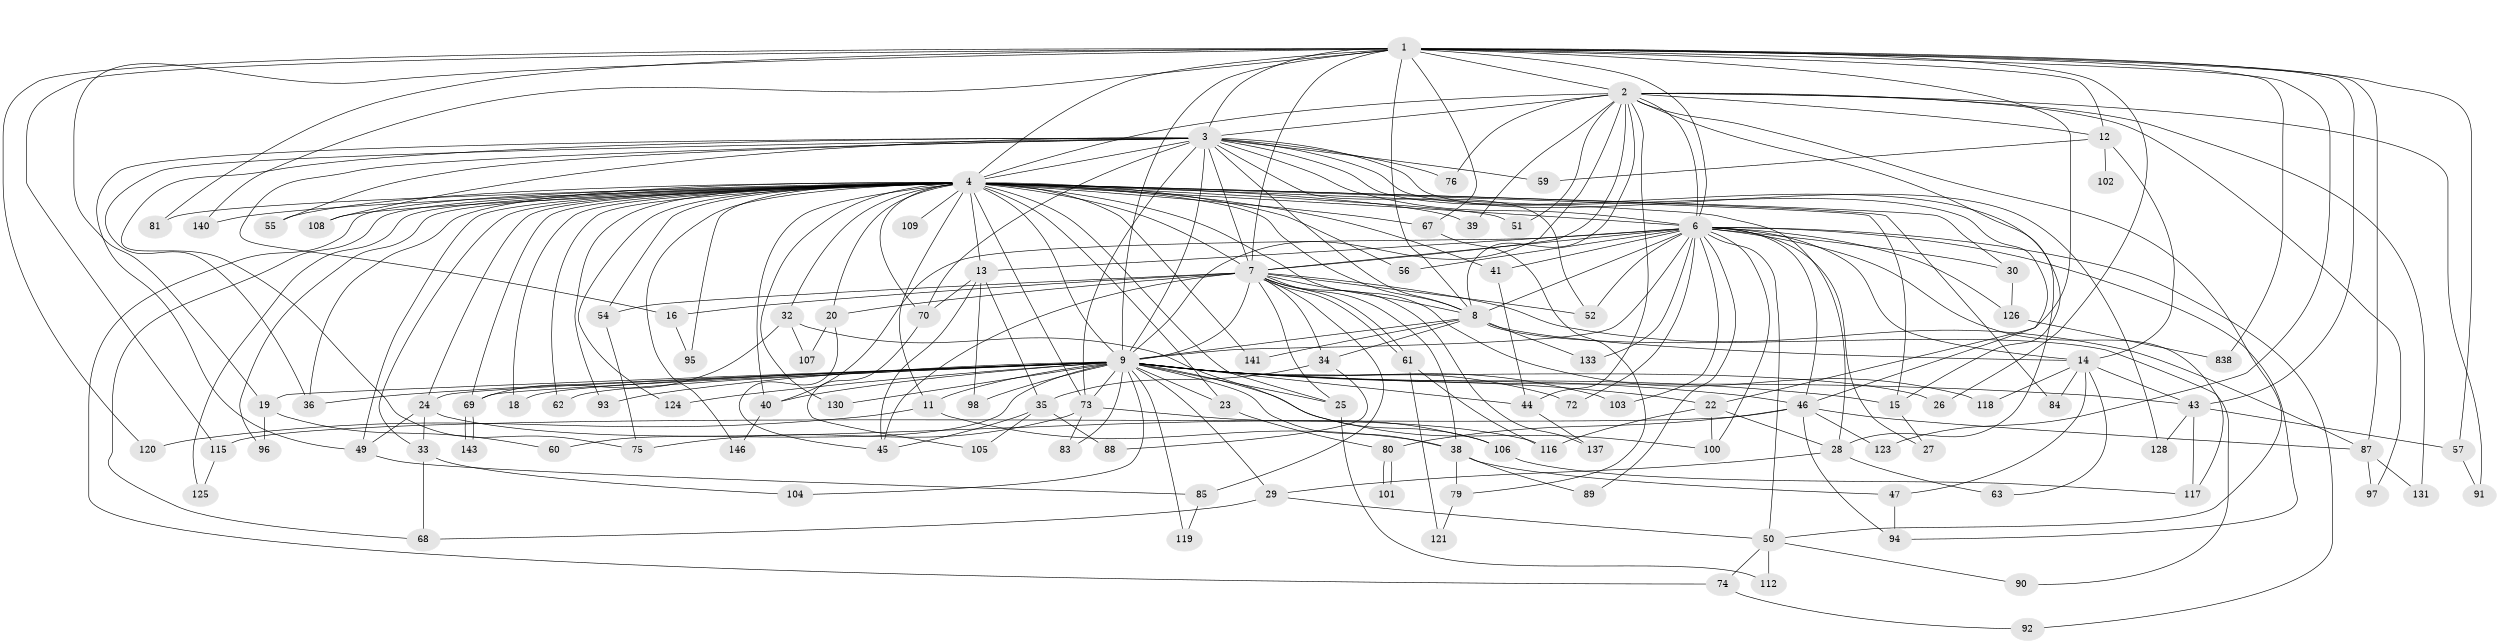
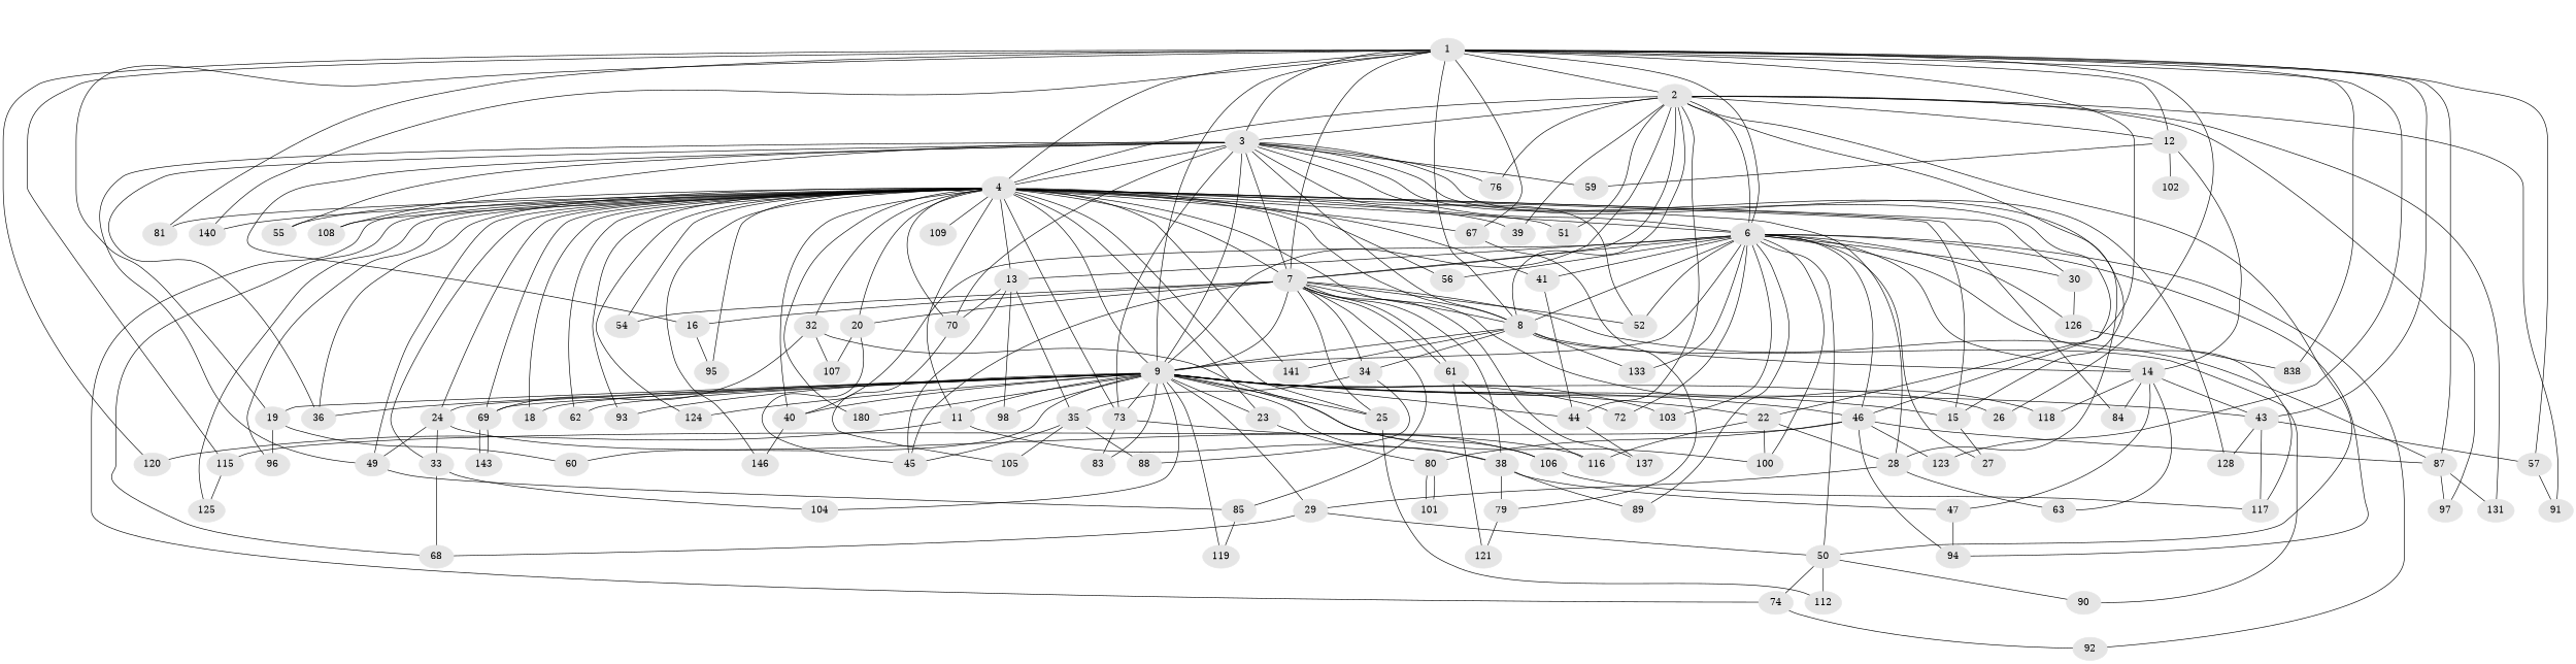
  graph {
    node [color=gray90 style=filled]
    1 [super="+144"]
    2 [super="+37"]
    3 [super="+66"]
    4 [super="+5"]
    6 [super="+31"]
    7 [super="+122"]
    8
    9 [super="+10"]
    12
    19
    22 [super="+135"]
    26 [super="+127"]
    43 [super="+129"]
    57
    67
    81
    87 [super="+134"]
    115
    120
    123
    n21 [label=838]
    140
    15 [super="+21"]
    39
    44 [super="+139"]
    50 [super="+64"]
    51
    76
    91
    97
    131
    16
    28 [super="+113"]
    36
    46 [super="+58"]
    49 [super="+136"]
    52 [super="+65"]
    55
    59
    70 [super="+99"]
    73 [super="+77"]
-   75 [super="+79"]
    108
    128
    11
    13 [super="+53"]
    18
    20 [super="+132"]
    23
    24
    25 [super="+86"]
    30
    32 [super="+145"]
    33
    40 [super="+48"]
    41
    54
    56
    62
    68 [super="+82"]
    69
    74
    84
    93
    95 [super="+111"]
    96
    109
    118
    124
    125
-   130
+   130 [label=180]
    141
    146
    14 [super="+17"]
    27
    72
    89
    92
    94 [super="+114"]
    100 [super="+110"]
    103
    117
    126
    133
    34
    38 [super="+42"]
    45 [super="+78"]
    61 [super="+142"]
    85
    137
    90
    29
    60
    83
    98
    104
    119
    102
    116
    n100 [label=79]
    112
    63
    80
    105
    106
    35
    107
    143
    47
    88
    121
    101
    1 -- 2
    1 -- 3
    1 -- 4 [weight=2]
    1 -- 6
    1 -- 7
    1 -- 8
    1 -- 9 [weight=2]
    1 -- 12
    1 -- 19
    1 -- 22 [weight=2]
    1 -- 26
    1 -- 43
    1 -- 57
    1 -- 67
    1 -- 81
    1 -- 87
    1 -- 115
    1 -- 120
    1 -- 123
    1 -- n21
    1 -- 140
    2 -- 3
    2 -- 4 [weight=2]
    2 -- 6
    2 -- 7 [weight=2]
    2 -- 8
    2 -- 9 [weight=3]
    2 -- 12
    2 -- 15
    2 -- 39
    2 -- 44
    2 -- 50
    2 -- 51
    2 -- 76
    2 -- 91
    2 -- 97
    2 -- 131
    3 -- 4 [weight=2]
    3 -- 6
    3 -- 7
    3 -- 8
    3 -- 9 [weight=2]
    3 -- 76
    3 -- 16
    3 -- 28
    3 -- 36
    3 -- 46
    3 -- 49
    3 -- 52
    3 -- 55
    3 -- 59
    3 -- 70
    3 -- 73
-   3 -- 75
    3 -- 108
    3 -- 128
    4 -- 6 [weight=2]
    4 -- 7 [weight=2]
    4 -- 8 [weight=2]
    4 -- 9 [weight=4]
    4 -- 67
    4 -- 81
    4 -- 140
    4 -- 15
    4 -- 39
    4 -- 51
    4 -- 28
    4 -- 36
    4 -- 49
    4 -- 55
    4 -- 70
    4 -- 73
    4 -- 108
    4 -- 11
    4 -- 13 [weight=2]
    4 -- 18
    4 -- 20
    4 -- 23
    4 -- 24
    4 -- 25
    4 -- 30
    4 -- 32 [weight=2]
    4 -- 33
    4 -- 40
    4 -- 41
    4 -- 54
    4 -- 56
    4 -- 62
    4 -- 68
    4 -- 69
    4 -- 74
    4 -- 84
    4 -- 93
    4 -- 95 [weight=2]
    4 -- 96
    4 -- 109 [weight=2]
    4 -- 118
    4 -- 124
    4 -- 125
    4 -- 130
    4 -- 141
    4 -- 146
    6 -- 7
    6 -- 8
    6 -- 9 [weight=3]
    6 -- 50
    6 -- 46
    6 -- 52
    6 -- 13
    6 -- 30
    6 -- 40
    6 -- 41
    6 -- 56
    6 -- 14
    6 -- 27
    6 -- 72
    6 -- 89
    6 -- 92
    6 -- 94
    6 -- 100
    6 -- 103
    6 -- 117
    6 -- 126
    6 -- 133
    7 -- 8
    7 -- 9 [weight=2]
    7 -- 87
    7 -- 16
    7 -- 52
    7 -- 20
    7 -- 25
    7 -- 54
    7 -- 34
    7 -- 38
    7 -- 45
    7 -- 61
    7 -- 61
    7 -- 85
    7 -- 137
    8 -- 9 [weight=2]
    8 -- 141
    8 -- 14
    8 -- 133
    8 -- 34
    8 -- 90
    9 -- 19
    9 -- 22
    9 -- 26
    9 -- 43
    9 -- 15
    9 -- 44
    9 -- 36
    9 -- 46
    9 -- 73
    9 -- 11
    9 -- 18
    9 -- 23
    9 -- 24
    9 -- 25
    9 -- 40
    9 -- 62
    9 -- 69
    9 -- 93
    9 -- 124
    9 -- 130
    9 -- 72
    9 -- 100
    9 -- 103
    9 -- 38
    9 -- 29
    9 -- 60
    9 -- 83
    9 -- 98
    9 -- 104
    9 -- 119
    12 -- 59
    12 -- 14
    12 -- 102
    19 -- 96
    19 -- 60
    22 -- 28
    22 -- 100
    22 -- 116
    43 -- 57
    43 -- 128
    43 -- 117
    57 -- 91
    67 -- n100
    87 -- 97
    87 -- 131
    115 -- 125
    15 -- 27
    44 -- 137
    50 -- 74
    50 -- 90
    50 -- 112
    16 -- 95
    28 -- 29
    28 -- 63
    46 -- 87
    46 -- 115
    46 -- 123
    46 -- 94
    46 -- 80
    49 -- 85
    70 -- 105
-   73 -- 75
    73 -- 83
    73 -- 106
    11 -- 120
    11 -- 38
    13 -- 70
    13 -- 45
    13 -- 98
    13 -- 35
    20 -- 45
    20 -- 107
    23 -- 80
    24 -- 49
    24 -- 33
    24 -- 116
    25 -- 112
    30 -- 126
    32 -- 69
    32 -- 106
    32 -- 107
    33 -- 68
    33 -- 104
    40 -- 146
    41 -- 44
-   54 -- 75
    69 -- 143
    69 -- 143
    74 -- 92
    14 -- 43
    14 -- 84
    14 -- 118
    14 -- 63
    14 -- 47
    126 -- n21
    34 -- 35
    34 -- 88
    38 -- 89
    38 -- n100
    38 -- 47
    61 -- 116
    61 -- 121
    85 -- 119
    29 -- 50
    29 -- 68
    n100 -- 121
    80 -- 101
    80 -- 101
    106 -- 117
    35 -- 45
    35 -- 105
    35 -- 88
    47 -- 94
  }
